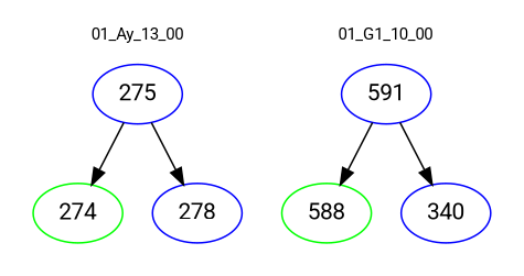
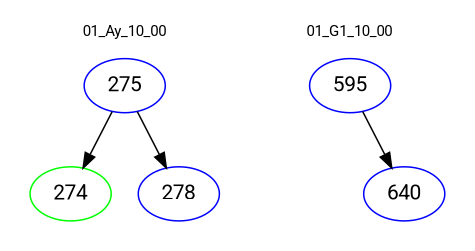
  digraph {
    fontname=Roboto
    node [color=blue fontname=Roboto]
    edge [color=black fontname=Roboto]
    n1 [label=275]
    n2 [color=green label=274]
    n3 [label=278]
-   n4 [label=591]
-   n5 [color=green label=588]
-   n6 [label=340]
+   n4 [label=595]
+   n6 [label=640]
    subgraph cluster_1 {
      color=white
      fontsize=10
-     label="01_Ay_13_00"
+     label="01_Ay_10_00"
      n1
      n2
      n3
    }
    subgraph cluster_2 {
      color=white
      fontsize=10
      label="01_G1_10_00"
      n4
-     n5
      n6
    }
    n1 -> n2
    n1 -> n3
-   n4 -> n5
    n4 -> n6
  }
